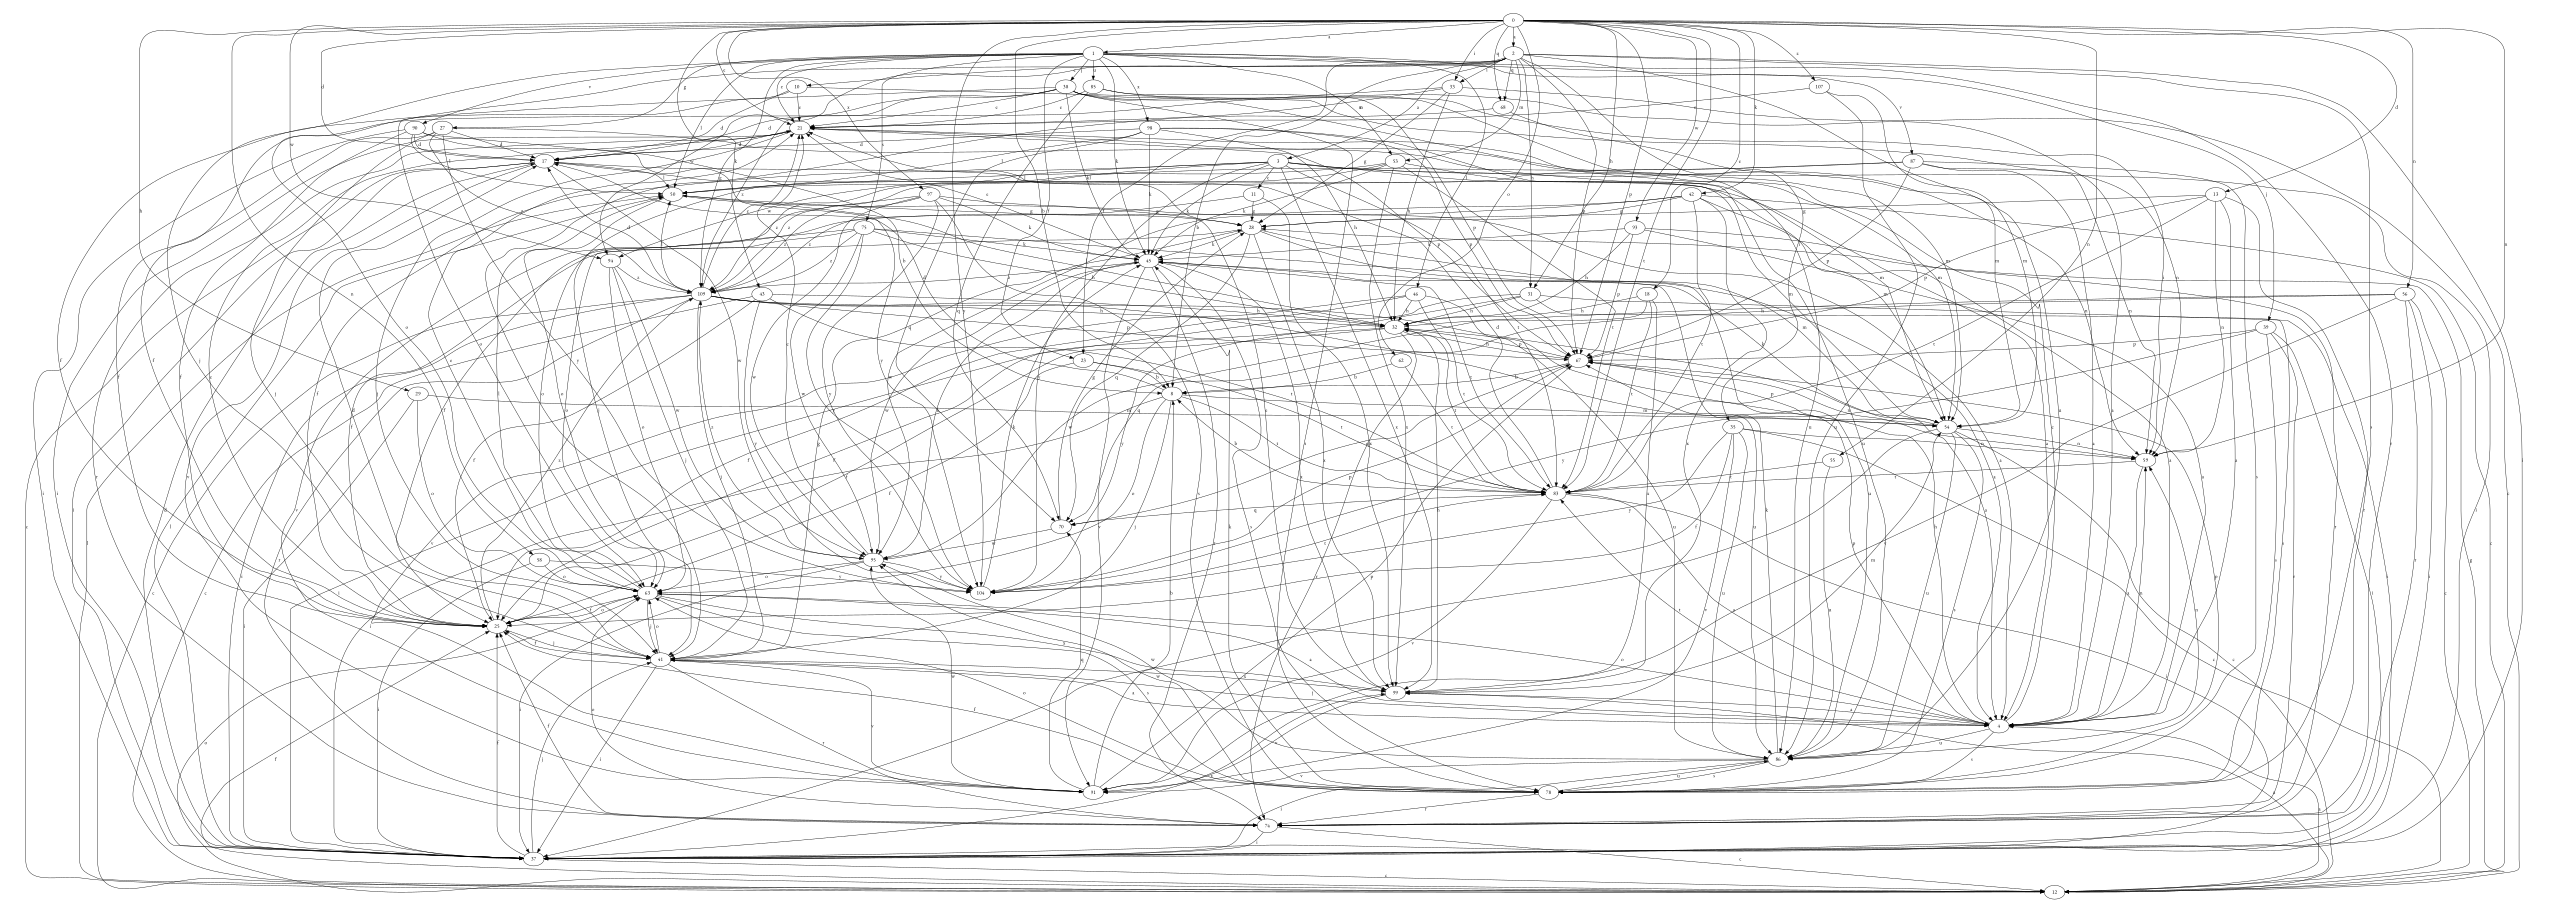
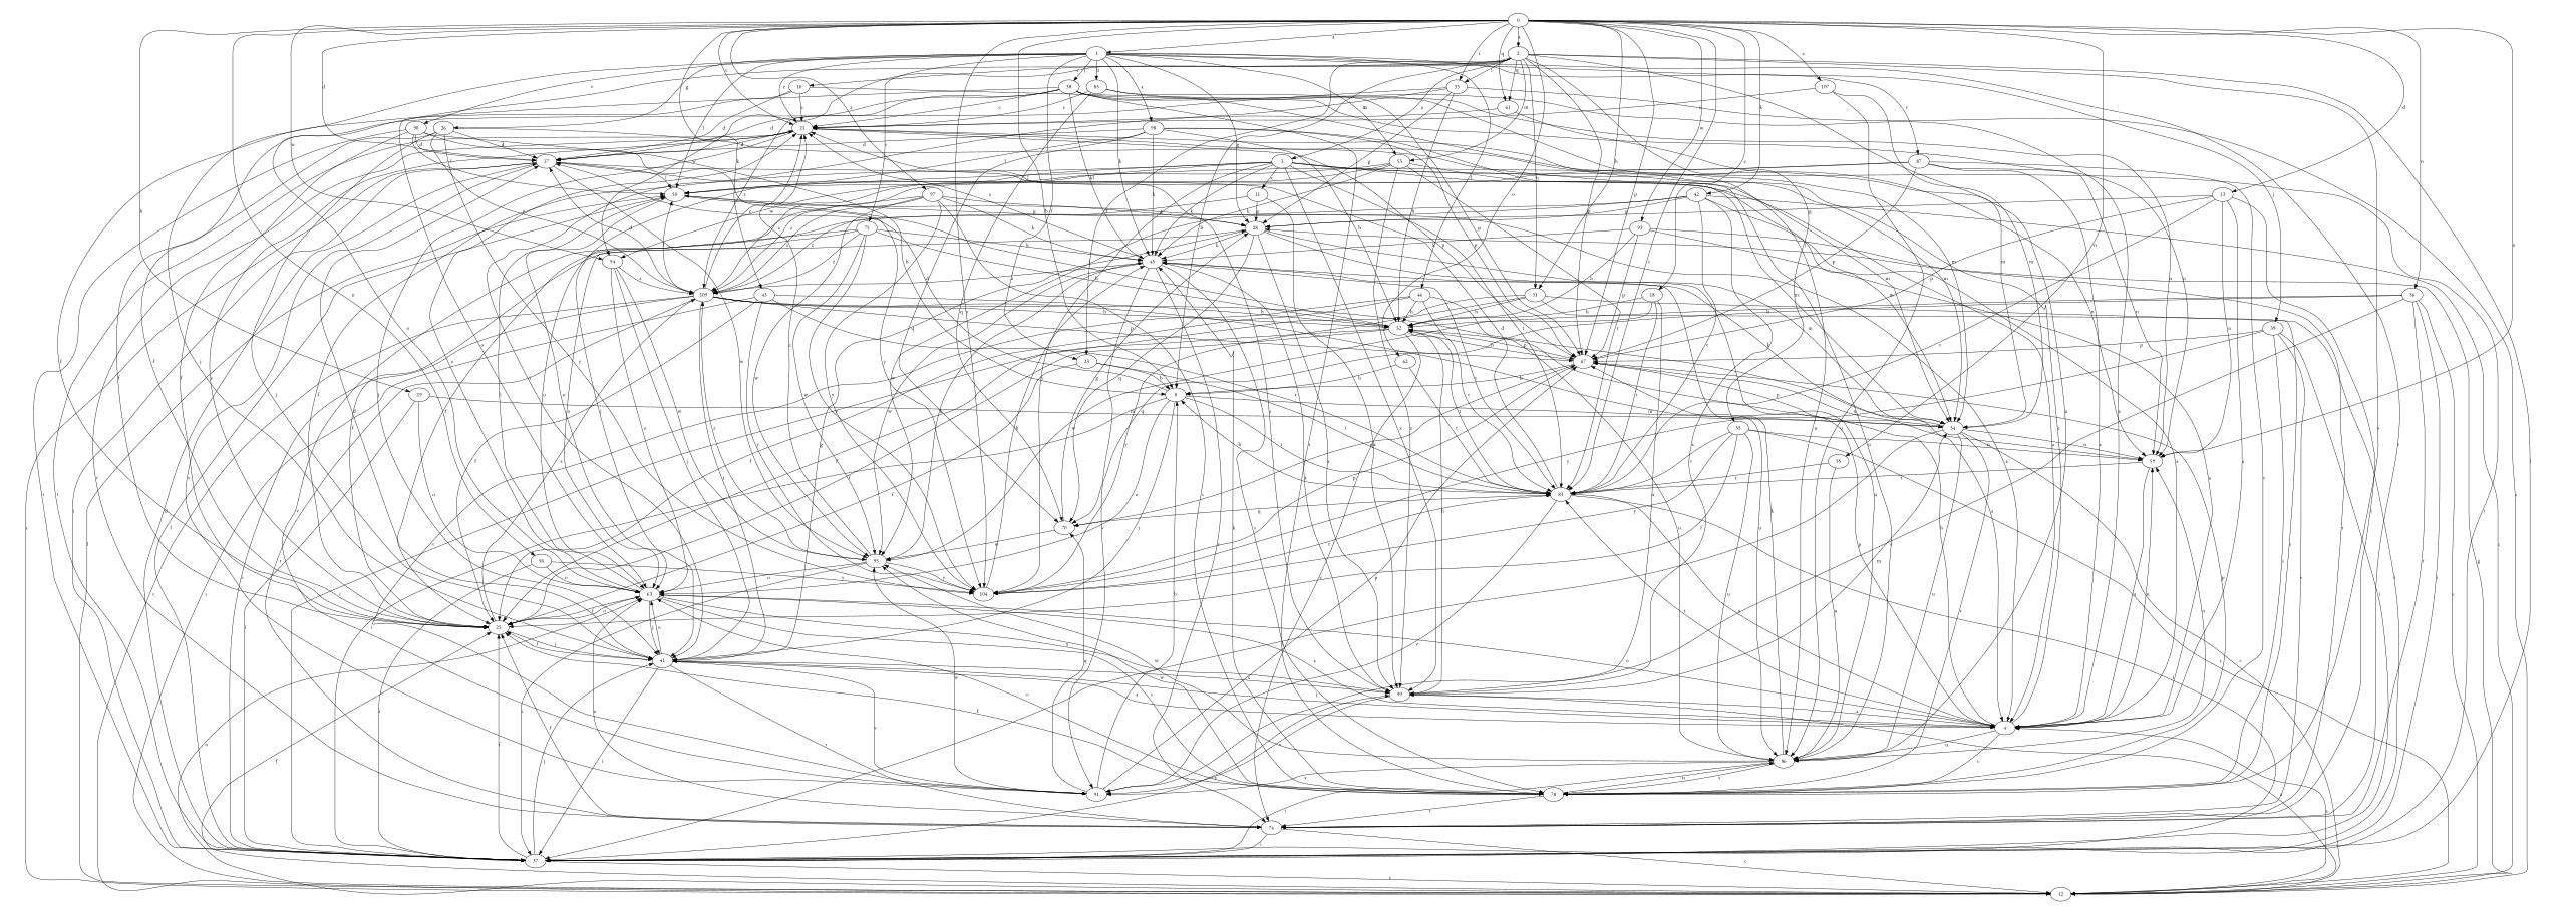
  strict digraph {
    fontname="EB Garamond"
    node [fontname="EB Garamond"]
    edge [fontname="EB Garamond"]
    0
    1
    2
    8
    13
    17
    18
    21
    29
    31
    33
    42
    43
    55
    56
    58
    59
    62
    67
-   68
+   68 [label=61]
    83
    93
    94
    97
    104
    107
    23
-   27
+   27 [label=26]
    28
    38
    39
    41
    45
    46
    50
    53
    74
    75
    85
    87
    90
    98
    3
    10
    35
    37
    63
    78
    86
    54
    4
    91
    12
    95
    99
    32
    25
    70
    109
    11
    0 -> 1 [label=a]
    0 -> 2 [label=a]
    0 -> 8 [label=b]
    0 -> 13 [label=d]
    0 -> 17 [label=d]
    0 -> 18 [label=e]
    0 -> 21 [label=e]
    0 -> 29 [label=h]
    0 -> 31 [label=h]
    0 -> 33 [label=i]
    0 -> 42 [label=k]
    0 -> 43 [label=k]
    0 -> 55 [label=n]
    0 -> 56 [label=n]
    0 -> 58 [label=n]
    0 -> 59 [label=n]
    0 -> 62 [label=o]
    0 -> 67 [label=p]
    0 -> 68 [label=q]
    0 -> 83 [label=t]
    0 -> 93 [label=w]
    0 -> 94 [label=w]
    0 -> 97 [label=x]
    0 -> 104 [label=y]
    0 -> 107 [label=z]
    1 -> 21 [label=e]
    1 -> 23 [label=f]
    1 -> 27 [label=g]
-   1 -> 109 [label=g]
+   1 -> 28 [label=g]
    1 -> 38 [label=j]
    1 -> 39 [label=j]
    1 -> 41 [label=j]
    1 -> 45 [label=k]
    1 -> 46 [label=l]
    1 -> 50 [label=l]
    1 -> 53 [label=m]
    1 -> 74 [label=r]
    1 -> 75 [label=s]
    1 -> 85 [label=u]
    1 -> 87 [label=v]
    1 -> 90 [label=v]
    1 -> 98 [label=x]
    2 -> 8 [label=b]
    2 -> 31 [label=h]
    2 -> 33 [label=i]
    2 -> 67 [label=p]
    2 -> 68 [label=q]
    2 -> 94 [label=w]
    2 -> 23 [label=f]
    2 -> 53 [label=m]
    2 -> 3 [label=a]
    2 -> 10 [label=c]
    2 -> 35 [label=i]
    2 -> 37 [label=i]
    2 -> 63 [label=o]
    2 -> 78 [label=s]
    2 -> 86 [label=u]
    8 -> 17 [label=d]
    8 -> 83 [label=t]
    8 -> 41 [label=j]
    8 -> 37 [label=i]
    8 -> 63 [label=o]
    8 -> 54 [label=m]
    13 -> 59 [label=n]
    13 -> 67 [label=p]
    13 -> 83 [label=t]
    13 -> 28 [label=g]
    13 -> 74 [label=r]
    13 -> 4 [label=a]
    17 -> 50 [label=l]
    17 -> 37 [label=i]
    17 -> 4 [label=a]
    17 -> 91 [label=v]
    17 -> 12 [label=c]
    17 -> 95 [label=w]
    18 -> 83 [label=t]
    18 -> 95 [label=w]
    18 -> 99 [label=x]
    18 -> 32 [label=h]
    21 -> 17 [label=d]
    21 -> 67 [label=p]
    21 -> 41 [label=j]
    21 -> 74 [label=r]
    21 -> 37 [label=i]
    21 -> 54 [label=m]
    29 -> 37 [label=i]
    29 -> 63 [label=o]
    29 -> 54 [label=m]
    31 -> 104 [label=y]
    31 -> 37 [label=i]
    31 -> 78 [label=s]
    31 -> 32 [label=h]
    31 -> 25 [label=f]
    33 -> 21 [label=e]
    33 -> 28 [label=g]
    33 -> 12 [label=c]
    33 -> 32 [label=h]
    33 -> 25 [label=f]
    42 -> 83 [label=t]
    42 -> 28 [label=g]
    42 -> 4 [label=a]
    42 -> 12 [label=c]
    42 -> 95 [label=w]
    42 -> 99 [label=x]
    42 -> 25 [label=f]
    43 -> 83 [label=t]
    43 -> 104 [label=y]
    43 -> 12 [label=c]
    43 -> 32 [label=h]
    43 -> 25 [label=f]
    55 -> 83 [label=t]
    55 -> 86 [label=u]
    56 -> 74 [label=r]
    56 -> 37 [label=i]
    56 -> 91 [label=v]
    56 -> 12 [label=c]
    56 -> 32 [label=h]
    56 -> 70 [label=q]
    58 -> 104 [label=y]
    58 -> 37 [label=i]
    58 -> 63 [label=o]
    59 -> 83 [label=t]
    59 -> 4 [label=a]
    62 -> 8 [label=b]
    62 -> 83 [label=t]
    67 -> 8 [label=b]
    67 -> 59 [label=n]
    67 -> 32 [label=h]
    67 -> 70 [label=q]
    68 -> 41 [label=j]
    68 -> 54 [label=m]
    83 -> 8 [label=b]
    83 -> 17 [label=d]
    83 -> 37 [label=i]
    83 -> 4 [label=a]
    83 -> 91 [label=v]
    83 -> 70 [label=q]
    93 -> 67 [label=p]
    93 -> 45 [label=k]
    93 -> 74 [label=r]
    93 -> 4 [label=a]
    93 -> 32 [label=h]
    94 -> 41 [label=j]
    94 -> 63 [label=o]
    94 -> 95 [label=w]
    94 -> 109 [label=z]
    97 -> 104 [label=y]
    97 -> 28 [label=g]
    97 -> 45 [label=k]
    97 -> 63 [label=o]
    97 -> 78 [label=s]
    97 -> 95 [label=w]
    97 -> 109 [label=z]
    104 -> 67 [label=p]
    104 -> 83 [label=t]
    104 -> 45 [label=k]
    107 -> 21 [label=e]
    107 -> 86 [label=u]
    107 -> 54 [label=m]
    23 -> 8 [label=b]
    23 -> 83 [label=t]
    23 -> 25 [label=f]
    27 -> 17 [label=d]
    27 -> 104 [label=y]
    27 -> 41 [label=j]
    27 -> 54 [label=m]
    27 -> 25 [label=f]
    27 -> 109 [label=z]
    28 -> 45 [label=k]
    28 -> 86 [label=u]
    28 -> 54 [label=m]
    28 -> 99 [label=x]
    28 -> 25 [label=f]
    28 -> 70 [label=q]
    38 -> 17 [label=d]
    38 -> 21 [label=e]
-   38 -> 59 [label=i]
+   38 -> 59 [label=n]
    38 -> 45 [label=k]
    38 -> 78 [label=s]
    38 -> 86 [label=u]
    38 -> 54 [label=m]
    38 -> 25 [label=f]
    38 -> 109 [label=z]
    39 -> 67 [label=p]
    39 -> 104 [label=y]
    39 -> 74 [label=r]
    39 -> 37 [label=i]
    39 -> 78 [label=s]
    41 -> 17 [label=d]
    41 -> 28 [label=g]
    41 -> 74 [label=r]
    41 -> 37 [label=i]
    41 -> 63 [label=o]
    41 -> 4 [label=a]
    41 -> 91 [label=v]
    41 -> 99 [label=x]
    41 -> 25 [label=f]
    45 -> 21 [label=e]
    45 -> 83 [label=t]
    45 -> 74 [label=r]
    45 -> 78 [label=s]
    45 -> 91 [label=v]
    45 -> 95 [label=w]
    45 -> 99 [label=x]
    45 -> 109 [label=z]
    46 -> 83 [label=t]
    46 -> 86 [label=u]
    46 -> 91 [label=v]
    46 -> 32 [label=h]
    46 -> 25 [label=f]
    50 -> 28 [label=g]
    50 -> 63 [label=o]
    50 -> 4 [label=a]
    53 -> 83 [label=t]
    53 -> 41 [label=j]
    53 -> 45 [label=k]
    53 -> 50 [label=l]
    53 -> 54 [label=m]
    53 -> 99 [label=x]
    74 -> 37 [label=i]
    74 -> 63 [label=o]
    74 -> 12 [label=c]
    74 -> 25 [label=f]
    75 -> 104 [label=y]
    75 -> 45 [label=k]
    75 -> 63 [label=o]
-   75 -> 4 [label=a]
    75 -> 91 [label=v]
    75 -> 95 [label=w]
    75 -> 32 [label=h]
    75 -> 109 [label=z]
    85 -> 21 [label=e]
    85 -> 67 [label=p]
    85 -> 4 [label=a]
    85 -> 70 [label=q]
    87 -> 59 [label=n]
    87 -> 67 [label=p]
    87 -> 50 [label=l]
    87 -> 78 [label=s]
    87 -> 4 [label=a]
    87 -> 109 [label=z]
    90 -> 8 [label=b]
    90 -> 17 [label=d]
    90 -> 104 [label=y]
    90 -> 50 [label=l]
    90 -> 37 [label=i]
    90 -> 25 [label=f]
    98 -> 17 [label=d]
    98 -> 67 [label=p]
    98 -> 45 [label=k]
    98 -> 50 [label=l]
    98 -> 86 [label=u]
    98 -> 32 [label=h]
    98 -> 70 [label=q]
    3 -> 59 [label=n]
    3 -> 83 [label=t]
    3 -> 94 [label=w]
    3 -> 104 [label=y]
    3 -> 45 [label=k]
    3 -> 37 [label=i]
    3 -> 54 [label=m]
    3 -> 99 [label=x]
    3 -> 25 [label=f]
    3 -> 109 [label=z]
    3 -> 11 [label=c]
    10 -> 17 [label=d]
    10 -> 21 [label=e]
    10 -> 59 [label=n]
    10 -> 63 [label=o]
    35 -> 59 [label=n]
    35 -> 104 [label=y]
    35 -> 86 [label=u]
-   35 -> 91 [label=v]
+   35 -> 83 [label=v]
    35 -> 12 [label=c]
    35 -> 25 [label=f]
    37 -> 17 [label=d]
    37 -> 41 [label=j]
    37 -> 50 [label=l]
    37 -> 12 [label=c]
    37 -> 99 [label=x]
    37 -> 25 [label=f]
    63 -> 21 [label=e]
    63 -> 41 [label=j]
    63 -> 50 [label=l]
    63 -> 78 [label=s]
    63 -> 4 [label=a]
    63 -> 99 [label=x]
    63 -> 25 [label=f]
    78 -> 67 [label=p]
    78 -> 45 [label=k]
    78 -> 74 [label=r]
    78 -> 63 [label=o]
    78 -> 86 [label=u]
    78 -> 95 [label=w]
    78 -> 25 [label=f]
    86 -> 59 [label=n]
    86 -> 45 [label=k]
    86 -> 37 [label=i]
    86 -> 78 [label=s]
    86 -> 91 [label=v]
    86 -> 95 [label=w]
    54 -> 59 [label=n]
    54 -> 67 [label=p]
    54 -> 45 [label=k]
    54 -> 37 [label=i]
    54 -> 78 [label=s]
    54 -> 86 [label=u]
    54 -> 12 [label=c]
    4 -> 21 [label=e]
    4 -> 59 [label=n]
    4 -> 67 [label=p]
    4 -> 83 [label=t]
    4 -> 41 [label=j]
    4 -> 63 [label=o]
    4 -> 78 [label=s]
    4 -> 86 [label=u]
    4 -> 32 [label=h]
    91 -> 8 [label=b]
    91 -> 67 [label=p]
    91 -> 95 [label=w]
    91 -> 70 [label=q]
    12 -> 28 [label=g]
    12 -> 50 [label=l]
    12 -> 63 [label=o]
    12 -> 4 [label=a]
    12 -> 99 [label=x]
    12 -> 25 [label=f]
    95 -> 21 [label=e]
    95 -> 104 [label=y]
    95 -> 45 [label=k]
    95 -> 37 [label=i]
    95 -> 63 [label=o]
    95 -> 109 [label=z]
    99 -> 21 [label=e]
    99 -> 54 [label=m]
    99 -> 4 [label=a]
    99 -> 91 [label=v]
    99 -> 32 [label=h]
    32 -> 67 [label=p]
    32 -> 83 [label=t]
    32 -> 50 [label=l]
    32 -> 74 [label=r]
    32 -> 37 [label=i]
    32 -> 25 [label=f]
    25 -> 21 [label=e]
    25 -> 41 [label=j]
    25 -> 63 [label=o]
    25 -> 109 [label=z]
    70 -> 28 [label=g]
    70 -> 95 [label=w]
    109 -> 17 [label=d]
    109 -> 21 [label=e]
    109 -> 67 [label=p]
    109 -> 41 [label=j]
    109 -> 50 [label=l]
    109 -> 74 [label=r]
    109 -> 37 [label=i]
    109 -> 86 [label=u]
    109 -> 4 [label=a]
    109 -> 12 [label=c]
    109 -> 32 [label=h]
    11 -> 28 [label=g]
    11 -> 99 [label=x]
    11 -> 109 [label=z]
  }
